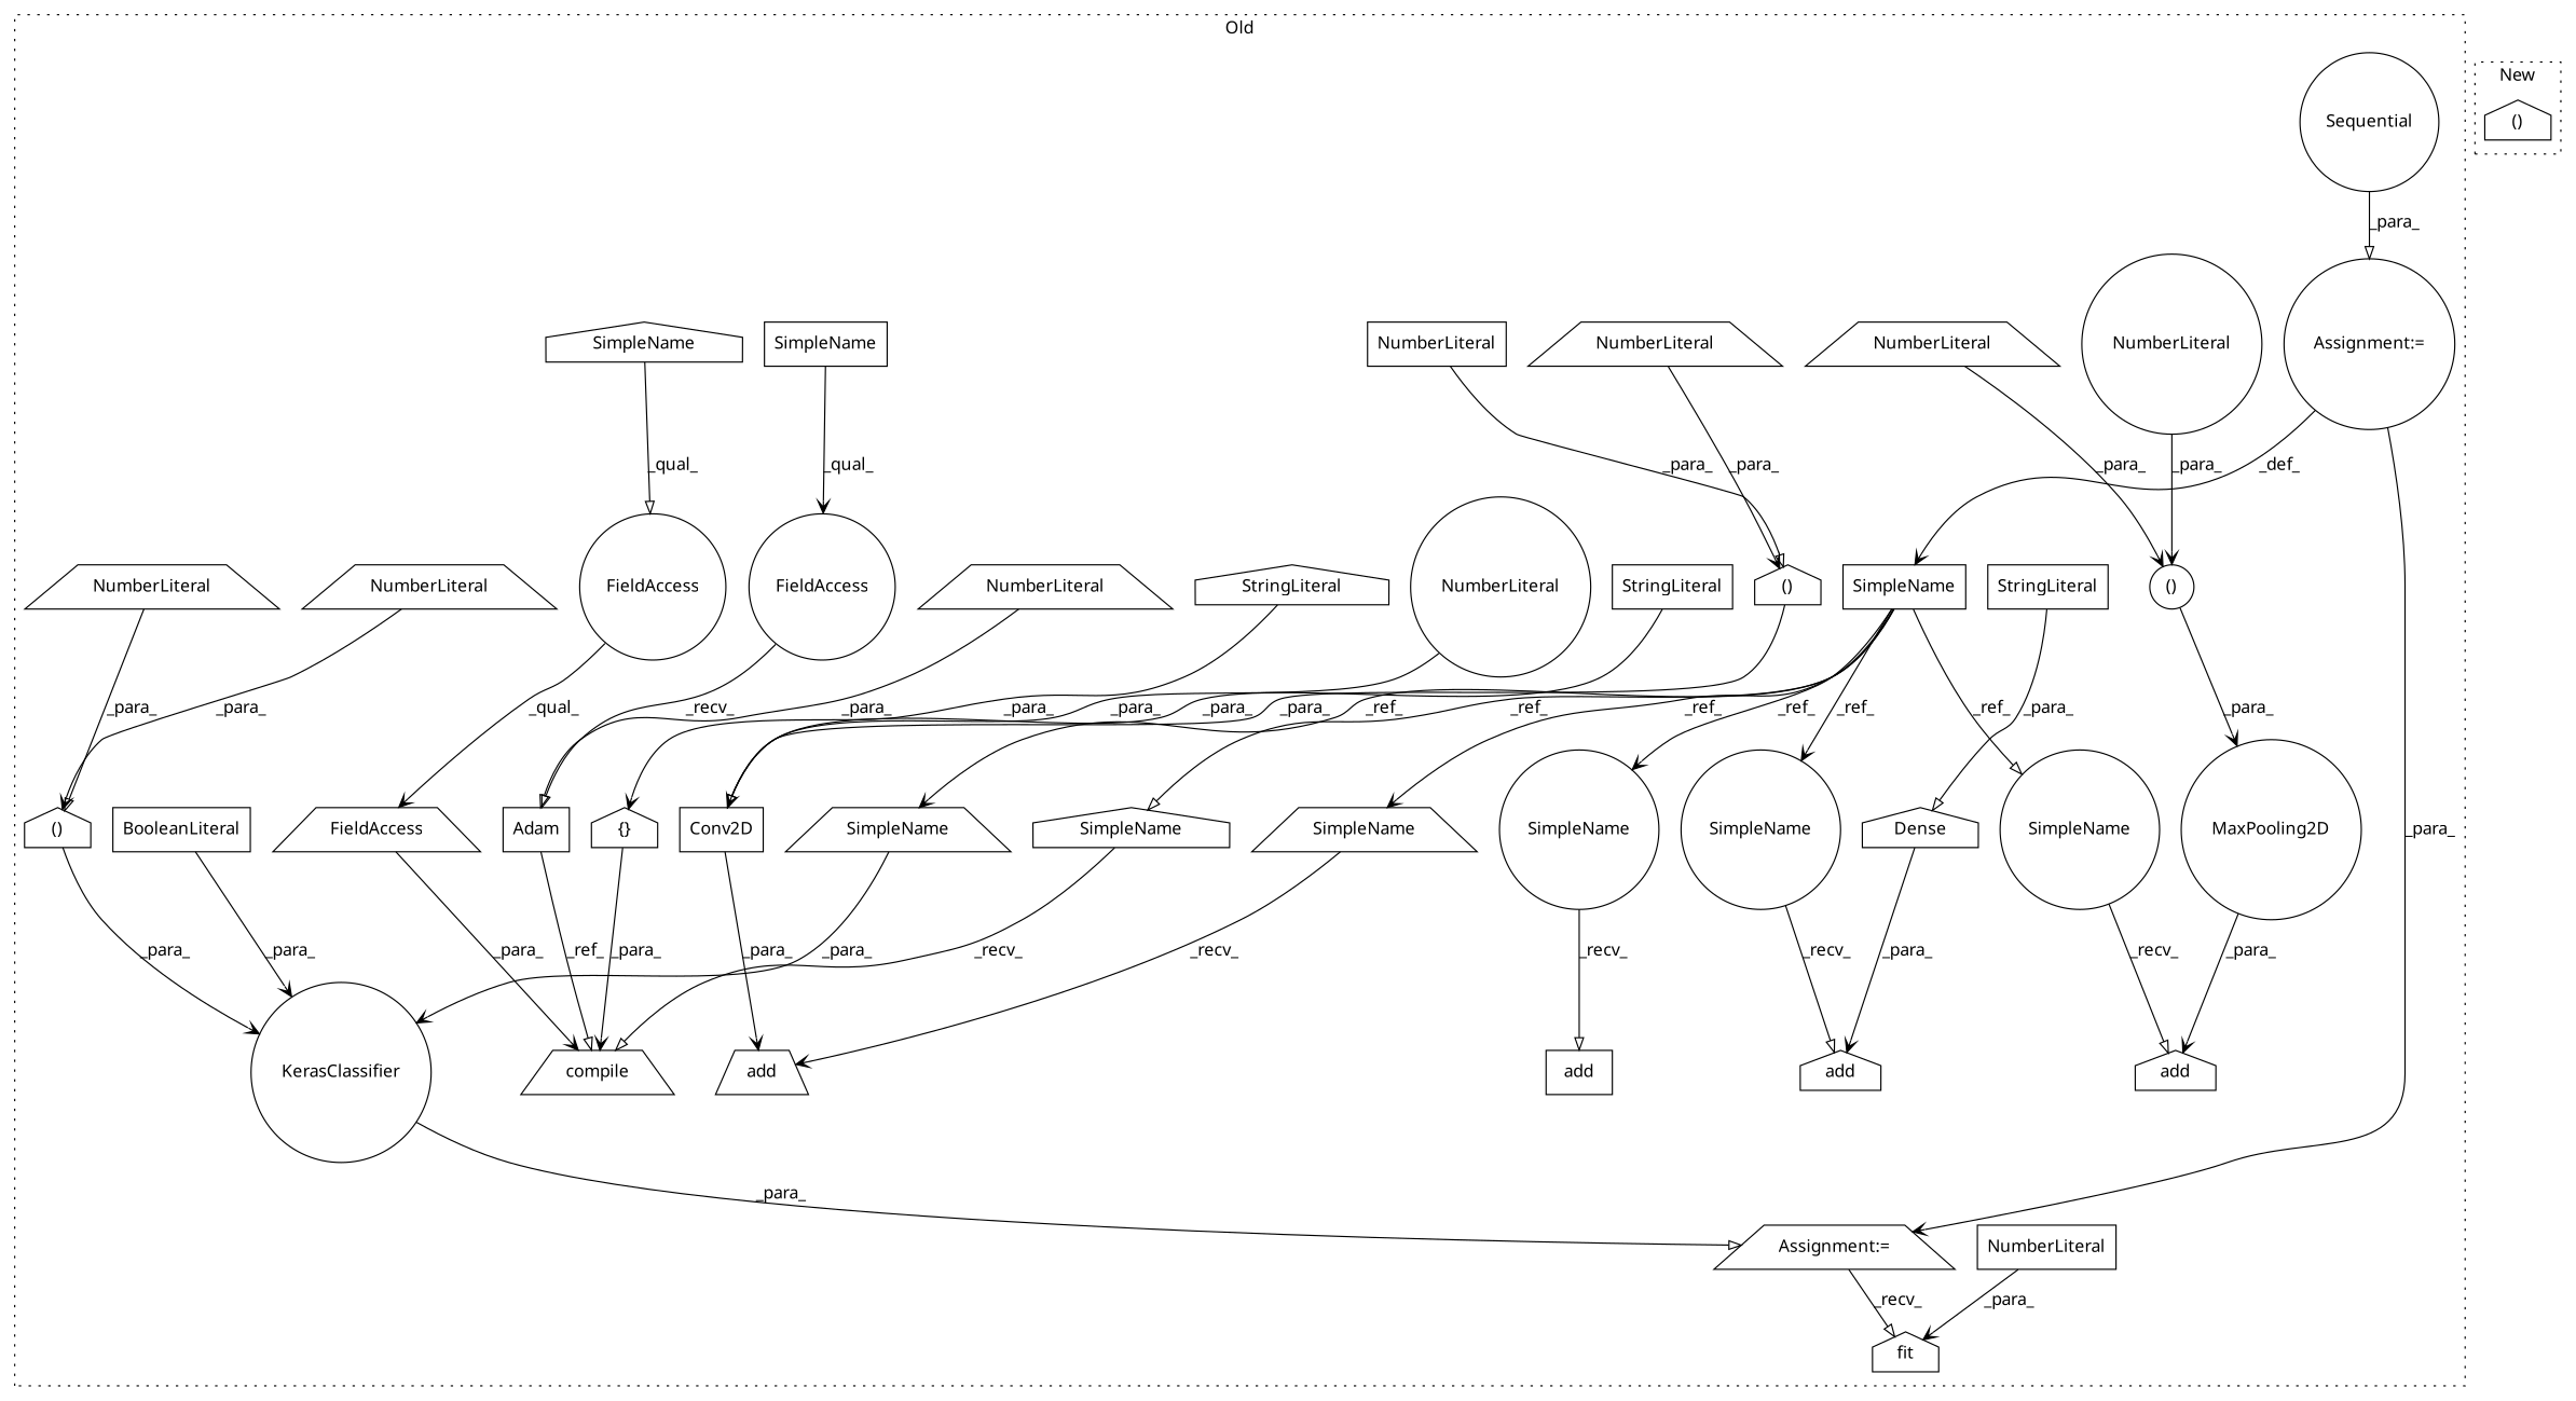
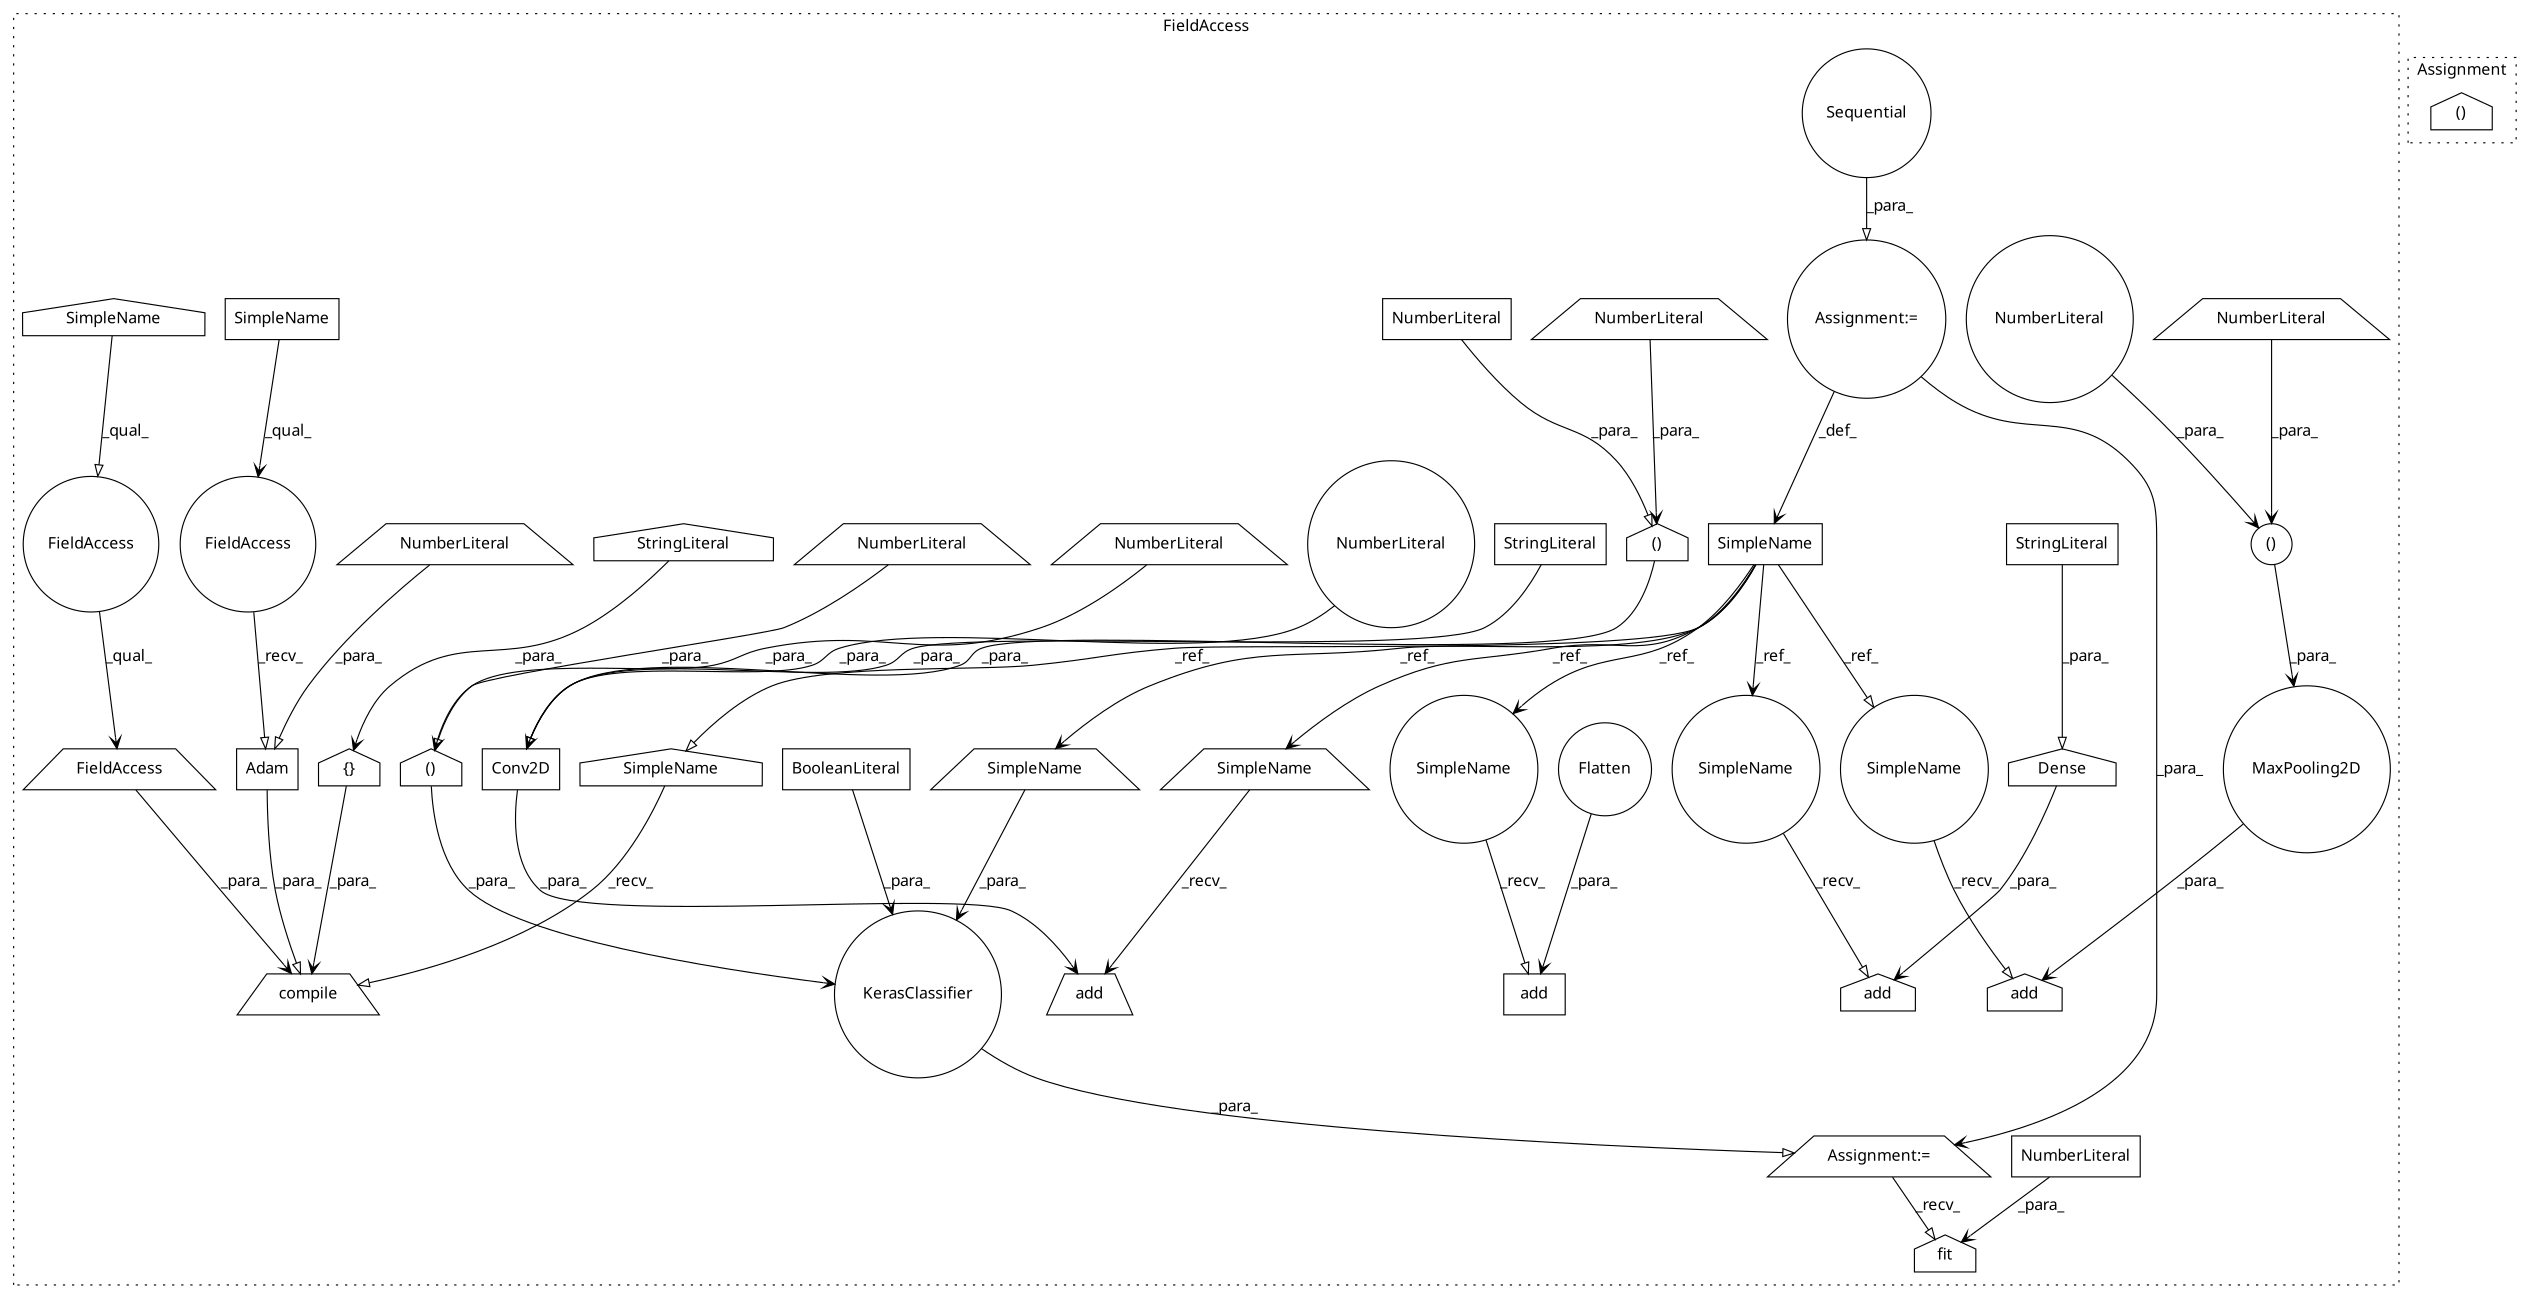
  digraph {
    fontname="Noto Sans"
    node [a=32 fontname="Noto Sans" l=5 s=4312 shape=circle]
    edge [arrowhead=vee fontname="Noto Sans"]
    n1 [l="18,2" label=MaxPooling2D s="4194,4227"]
    n2 [a=106 l=15 label="()" s=4212]
    n3 [l="4,1" label=add s="4190,4229" shape=house]
    n4 [a=34 l=1 label=NumberLiteral s=4226 shape=trapezium]
    n5 [a=34 l=1 label=NumberLiteral s=4212]
    n6 [l=12 label=Sequential s=4073]
    n7 [l="4,1" label=add s="4097,4177" shape=trapezium]
    n8 [l="4,1" label=fit s="4473,4505" shape=house]
    n9 [l="4,1" label=add s="4242,4255" shape=box]
    n10 [a=106 l=31 label="()" s=4144 shape=house]
    n11 [l="4,1" label=add s="4268,4291" shape=house]
    n12 [l="7,2" label=Conv2D s="4101,4175" shape=box]
    n13 [a=34 l=1 label=NumberLiteral s=4108]
    n14 [a=34 l=1 label=NumberLiteral s=4504 shape=box]
    n15 [a=34 l=2 label=NumberLiteral s=4159 shape=trapezium]
    n16 [a=34 l=1 label=NumberLiteral s=4174 shape=box]
+   n17 [l=9 label=Flatten s=4246]
    n18 [a=45 l=6 label=StringLiteral s=4132 shape=box]
    n19 [l="6,1" label=Dense s="4272,4290" shape=house]
    n20 [l="8,1" label=compile s="4304,4402" shape=trapezium]
    n21 [a=4 l="1,1" label="{}" s="4390,4401" shape=house]
    n22 [a=45 l=9 label=StringLiteral s=4281 shape=box]
    n23 [a=45 l=10 label=StringLiteral s=4391 shape=house]
    n24 [a=22 l=37 label=FieldAccess shape=trapezium]
    n25 [a=22 l=12 label=FieldAccess]
    n26 [a=22 l=16 label=FieldAccess s=4350]
    n27 [a=7 l=1 label="Assignment:=" s=4072]
    n28 [a=106 l=15 label="()" s=4434 shape=house]
    n29 [l="5,1" label=Adam s="4367,4376" shape=box]
    n30 [a=34 l=4 label=NumberLiteral s=4372 shape=trapezium]
    n31 [a=34 l=1 label=NumberLiteral s=4448 shape=trapezium]
    n32 [a=34 l=1 label=NumberLiteral s=4434 shape=trapezium]
    n33 [l="21,1" label=KerasClassifier s="4413,4462"]
    n34 [a=9 label=BooleanLiteral s=4457 shape=box]
    n35 [a=42 label=SimpleName s=4067 shape=box]
    n36 [a=7 l=1 label="Assignment:=" s=4412 shape=trapezium]
    n37 [a=42 label=SimpleName s=4298 shape=house]
    n38 [a=42 label=SimpleName s=4091 shape=trapezium]
    n39 [a=42 label=SimpleName s=4236]
    n40 [a=42 label=SimpleName s=4451 shape=trapezium]
    n41 [a=42 label=SimpleName s=4262]
    n42 [a=42 label=SimpleName s=4184]
    n43 [a=42 label=SimpleName s=4350 shape=box]
    n44 [a=42 label=SimpleName shape=house]
    n45 [a=106 l=20 label="()" s=2372 shape=house]
    subgraph cluster_1 {
-     label=Old
+     label=FieldAccess
      style=dotted
      n1
      n2
      n3
      n4
      n5
      n6
      n7
      n8
      n9
      n10
      n11
      n12
      n13
      n14
      n15
      n16
+     n17
      n18
      n19
      n20
      n21
      n22
      n23
      n24
      n25
      n26
      n27
      n28
      n29
      n30
      n31
      n32
      n33
      n34
      n35
      n36
      n37
      n38
      n39
      n40
      n41
      n42
      n43
      n44
    }
    subgraph cluster_2 {
-     label=New
+     label=Assignment
      style=dotted
      n45
    }
    n1 -> n3 [label=_para_]
    n2 -> n1 [label=_para_]
    n4 -> n2 [label=_para_]
    n5 -> n2 [label=_para_]
    n6 -> n27 [arrowhead=onormal label=_para_]
    n10 -> n12 [label=_para_]
    n12 -> n7 [label=_para_]
    n13 -> n12 [arrowhead=onormal label=_para_]
    n14 -> n8 [label=_para_]
    n15 -> n10 [label=_para_]
    n16 -> n10 [arrowhead=onormal label=_para_]
+   n17 -> n9 [label=_para_]
    n18 -> n12 [arrowhead=onormal label=_para_]
    n19 -> n11 [label=_para_]
    n21 -> n20 [label=_para_]
    n22 -> n19 [arrowhead=onormal label=_para_]
    n23 -> n21 [label=_para_]
    n24 -> n20 [label=_para_]
    n25 -> n24 [label=_qual_]
    n26 -> n29 [arrowhead=onormal label=_recv_]
    n27 -> n35 [label=_def_]
    n27 -> n36 [label=_para_]
    n28 -> n33 [label=_para_]
-   n29 -> n20 [arrowhead=onormal label=_ref_]
+   n29 -> n20 [arrowhead=onormal label=_para_]
    n30 -> n29 [arrowhead=onormal label=_para_]
    n31 -> n28 [label=_para_]
    n32 -> n28 [arrowhead=onormal label=_para_]
    n33 -> n36 [arrowhead=onormal label=_para_]
    n34 -> n33 [label=_para_]
    n35 -> n37 [arrowhead=onormal label=_ref_]
    n35 -> n38 [label=_ref_]
    n35 -> n39 [label=_ref_]
    n35 -> n40 [label=_ref_]
    n35 -> n41 [label=_ref_]
    n35 -> n42 [arrowhead=onormal label=_ref_]
    n36 -> n8 [arrowhead=onormal label=_recv_]
    n37 -> n20 [arrowhead=onormal label=_recv_]
    n38 -> n7 [label=_recv_]
    n39 -> n9 [arrowhead=onormal label=_recv_]
    n40 -> n33 [label=_para_]
    n41 -> n11 [arrowhead=onormal label=_recv_]
    n42 -> n3 [arrowhead=onormal label=_recv_]
    n43 -> n26 [label=_qual_]
    n44 -> n25 [arrowhead=onormal label=_qual_]
  }
